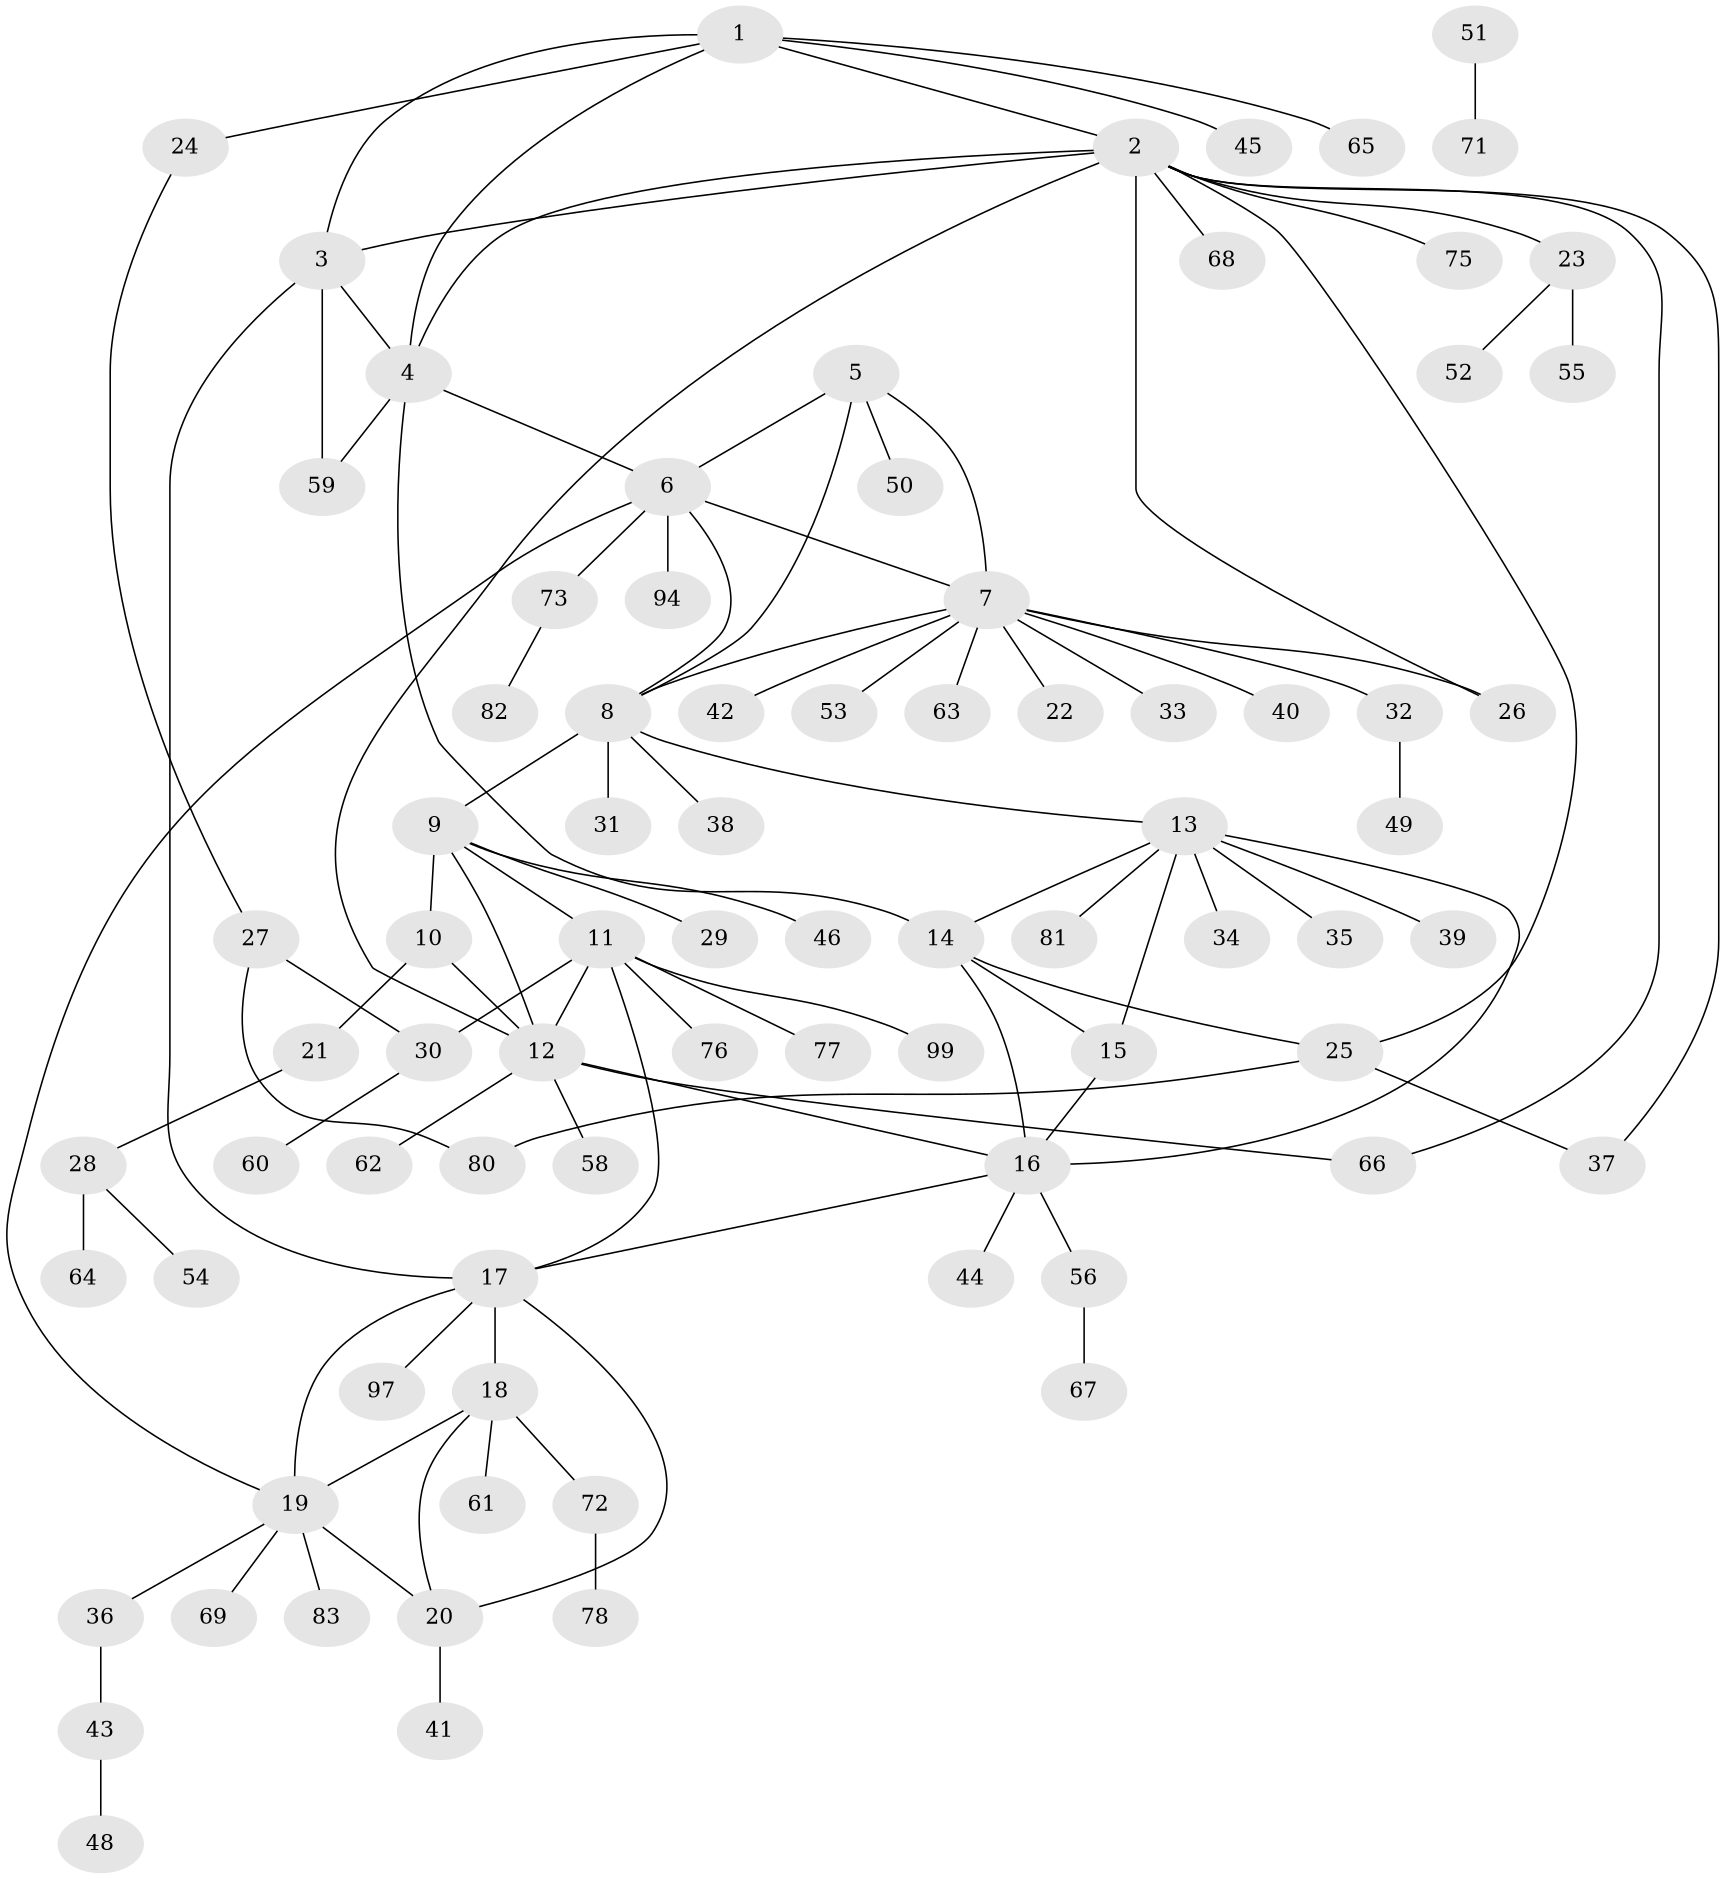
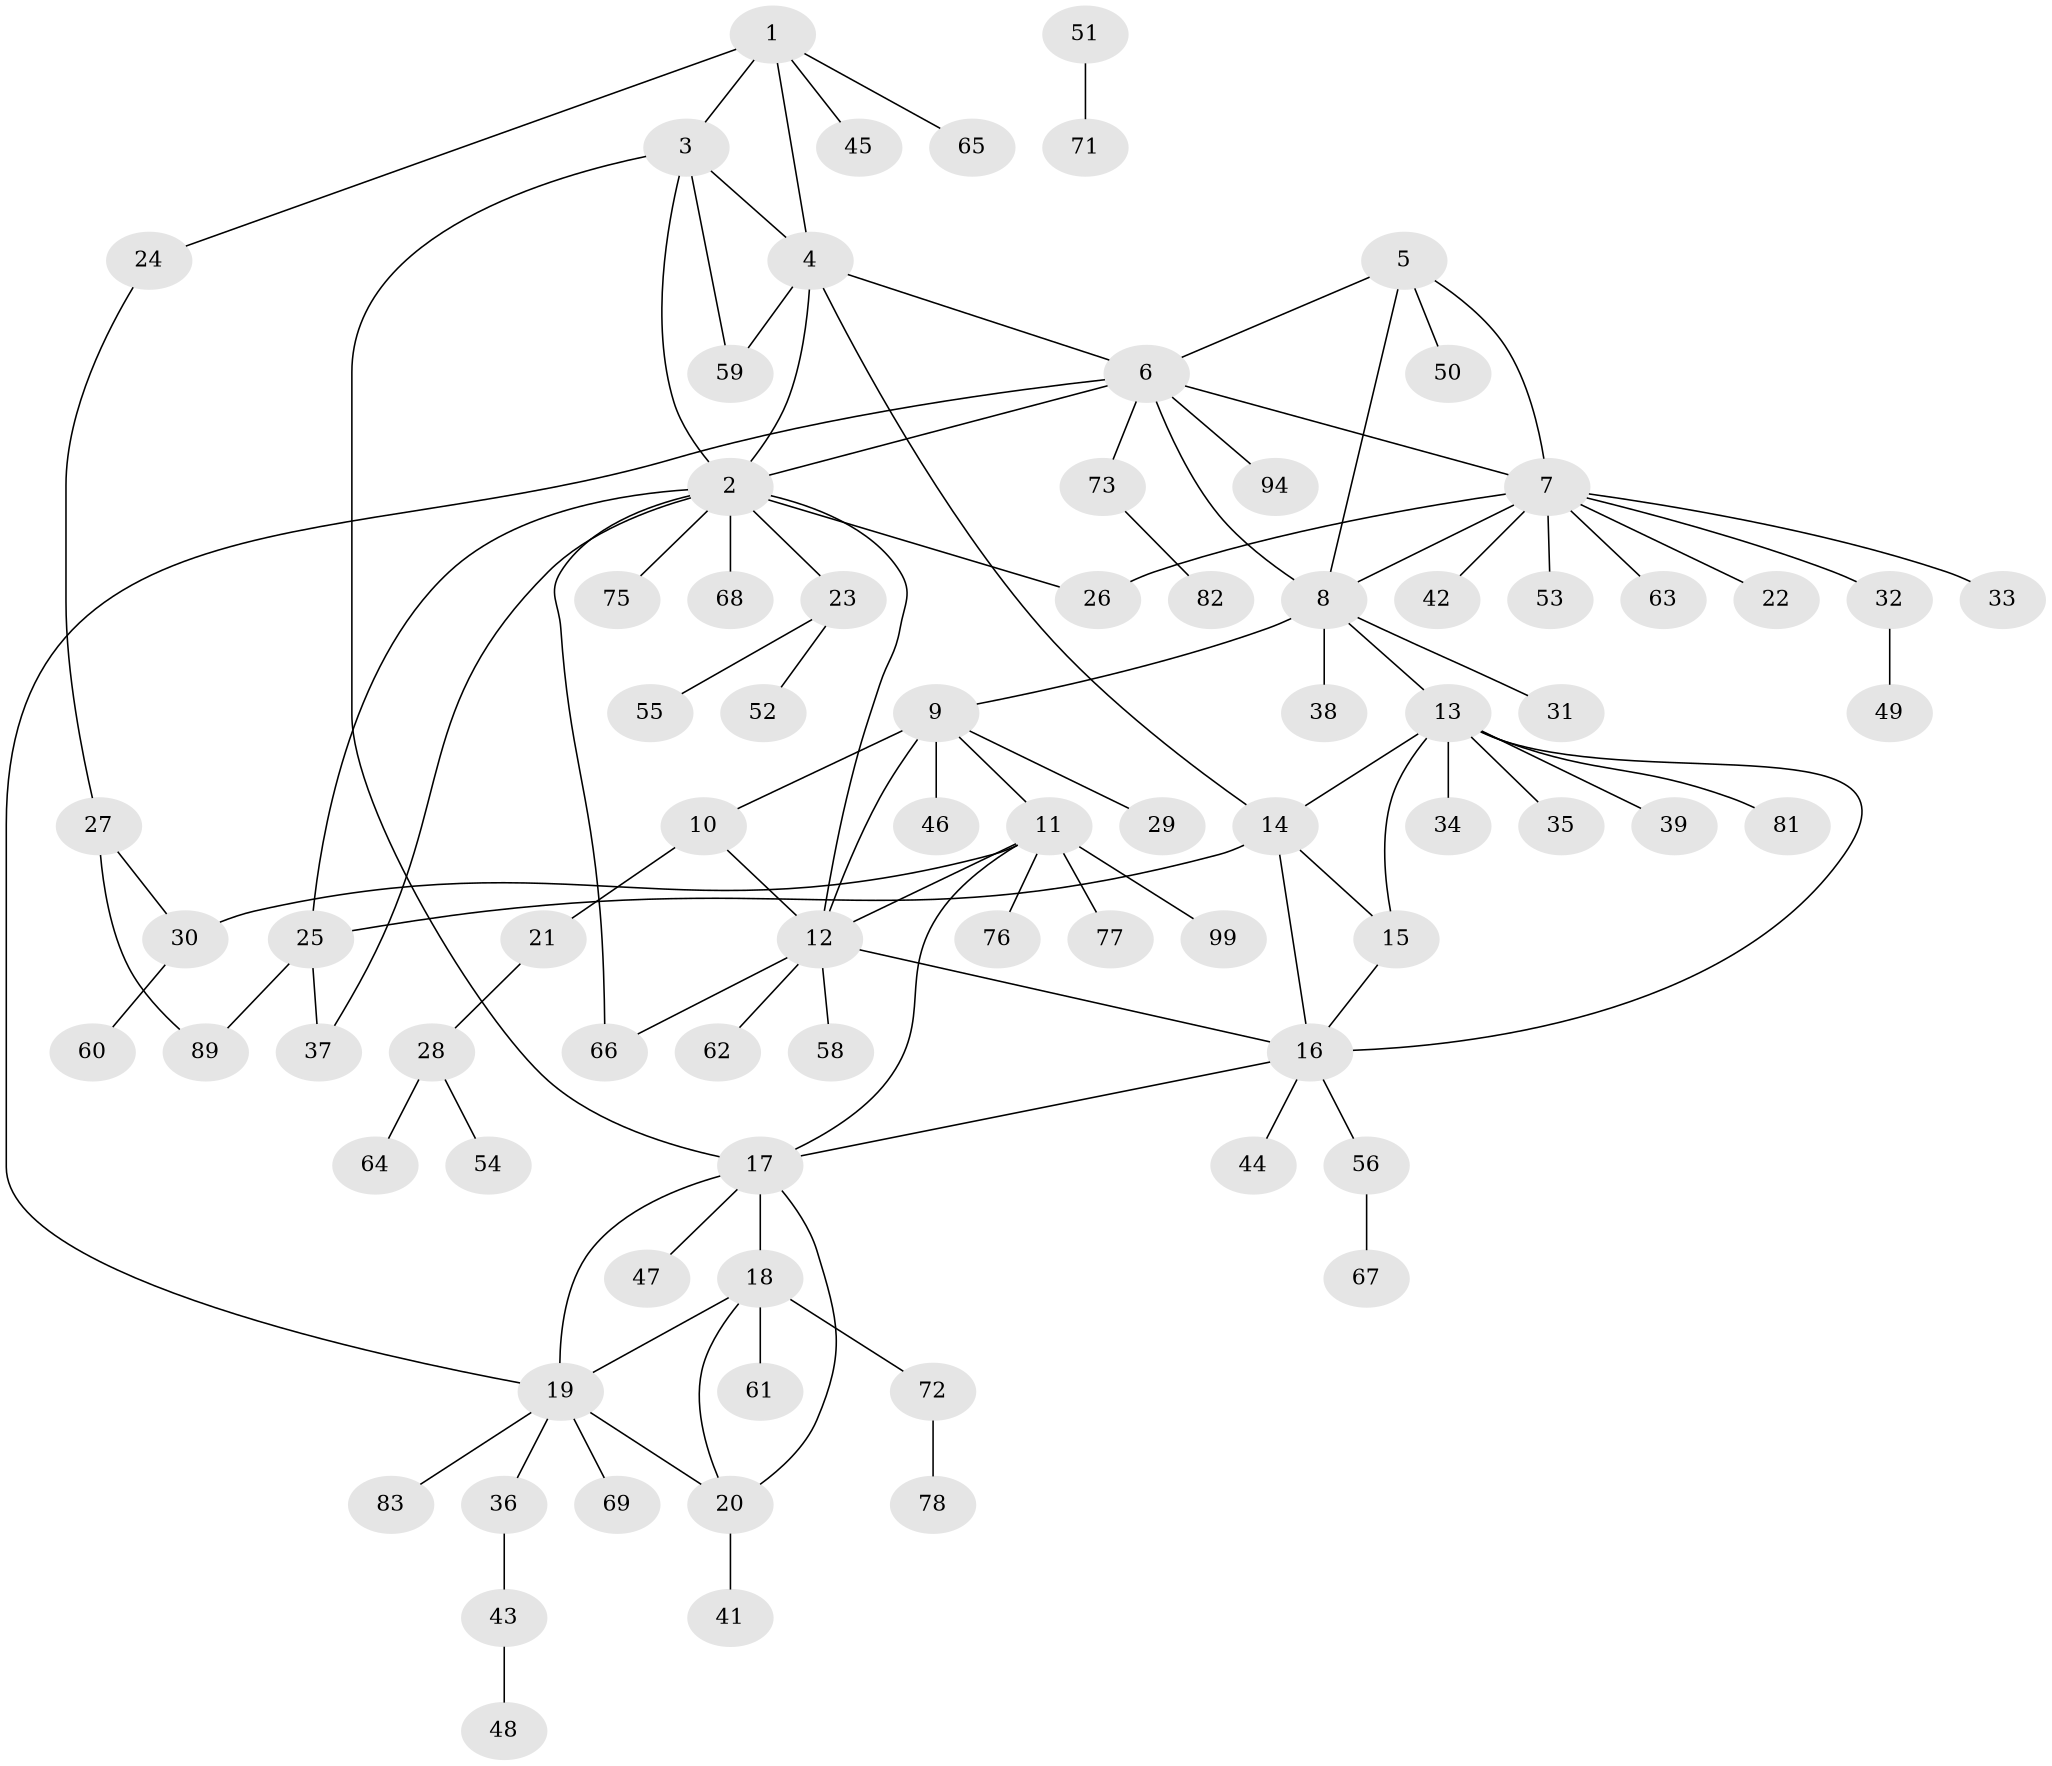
  graph {
    node [color=gray90 style=filled]
    1
    2
    3
    4
    24
    45
    65
    68
    12
    23
    25
    26
    37
    66
    75
    17
    59
    6
    14
    27
    16
    58
    62
    52
    55
-   80
+   80 [label=89]
    19
    18
    20
-   47 [label=97]
+   47
    51
    71
    7
    8
    73
    n36 [label=94]
    15
    5
    50
    22
    32
    33
-   40
    42
    53
    63
    9
    13
    31
    38
    36
    69
    83
    82
    49
    10
    11
    29
    46
    34
    35
    39
    81
    21
    30
    76
    77
    n68 [label=99]
    28
    60
    44
    56
    67
    61
    72
    41
    78
    43
    54
    64
    48
-   1 -- 2
+   6 -- 2
    1 -- 3
    1 -- 4
    1 -- 24
    1 -- 45
    1 -- 65
    2 -- 3
    2 -- 4
    2 -- 68
    2 -- 12
    2 -- 23
    2 -- 25
    2 -- 26
    2 -- 37
    2 -- 66
    2 -- 75
    3 -- 4
    3 -- 17
    3 -- 59
    4 -- 59
    4 -- 6
    4 -- 14
    24 -- 27
    12 -- 66
    12 -- 16
    12 -- 58
    12 -- 62
    23 -- 52
    23 -- 55
    25 -- 37
    25 -- 80
    17 -- 19
    17 -- 18
    17 -- 20
    17 -- 47
    6 -- 19
    6 -- 7
    6 -- 8
    6 -- 73
    6 -- n36
    14 -- 25
    14 -- 16
    14 -- 15
    27 -- 80
    27 -- 30
    16 -- 17
    16 -- 44
    16 -- 56
    19 -- 20
    19 -- 36
    19 -- 69
    19 -- 83
    18 -- 19
    18 -- 20
    18 -- 61
    18 -- 72
    20 -- 41
    51 -- 71
    7 -- 26
    7 -- 8
    7 -- 22
    7 -- 32
    7 -- 33
-   7 -- 40
    7 -- 42
    7 -- 53
    7 -- 63
    8 -- 9
    8 -- 13
    8 -- 31
    8 -- 38
    73 -- 82
    15 -- 16
    5 -- 6
    5 -- 7
    5 -- 8
    5 -- 50
    32 -- 49
    9 -- 12
    9 -- 10
    9 -- 11
    9 -- 29
    9 -- 46
    13 -- 14
    13 -- 16
    13 -- 15
    13 -- 34
    13 -- 35
    13 -- 39
    13 -- 81
    36 -- 43
    10 -- 12
    10 -- 21
    11 -- 12
    11 -- 17
    11 -- 30
    11 -- 76
    11 -- 77
    11 -- n68
    21 -- 28
    30 -- 60
    28 -- 54
    28 -- 64
    56 -- 67
    72 -- 78
    43 -- 48
  }
